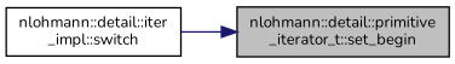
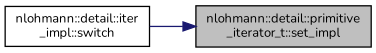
  digraph {
    rankdir=RL
    fontname=Nunito
    node [color=black fontname=Nunito fontsize=10 shape=record style=filled]
-   n1 [fillcolor=grey75 fontcolor=black height=0.2 label="nlohmann::detail::primitive\l_iterator_t::set_begin" width=0.4]
+   n1 [fillcolor=grey75 fontcolor=black height=0.2 label="nlohmann::detail::primitive\l_iterator_t::set_impl" width=0.4]
    n2 [fillcolor=white height=0.2 label="nlohmann::detail::iter\l_impl::switch" width=0.4]
    n1 -> n2 [color=midnightblue dir=back fontname=Nunito fontsize=10 labelfontname=Helvetica labelfontsize=10 style=solid]
  }
